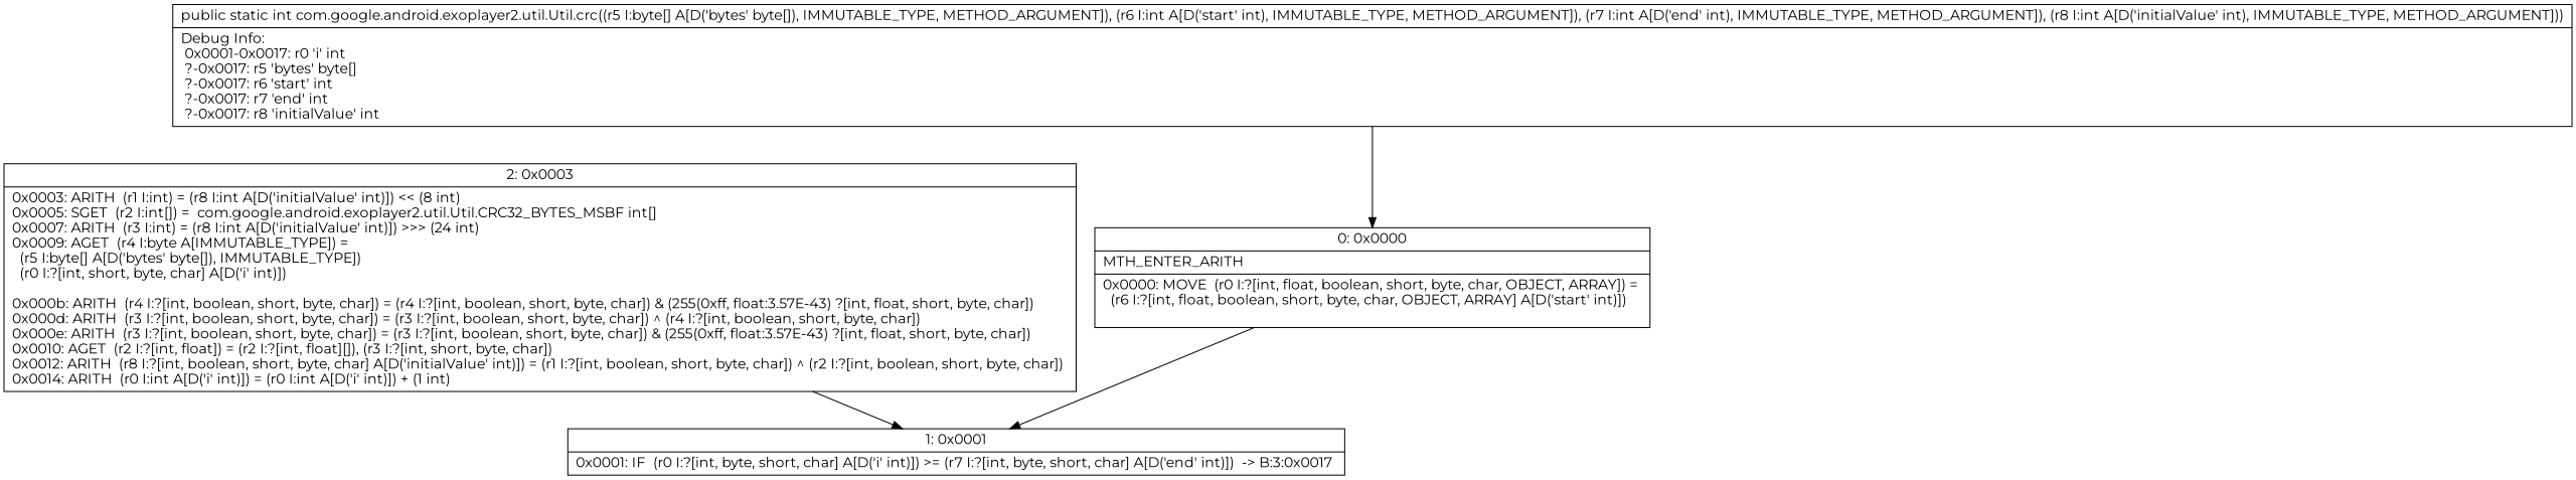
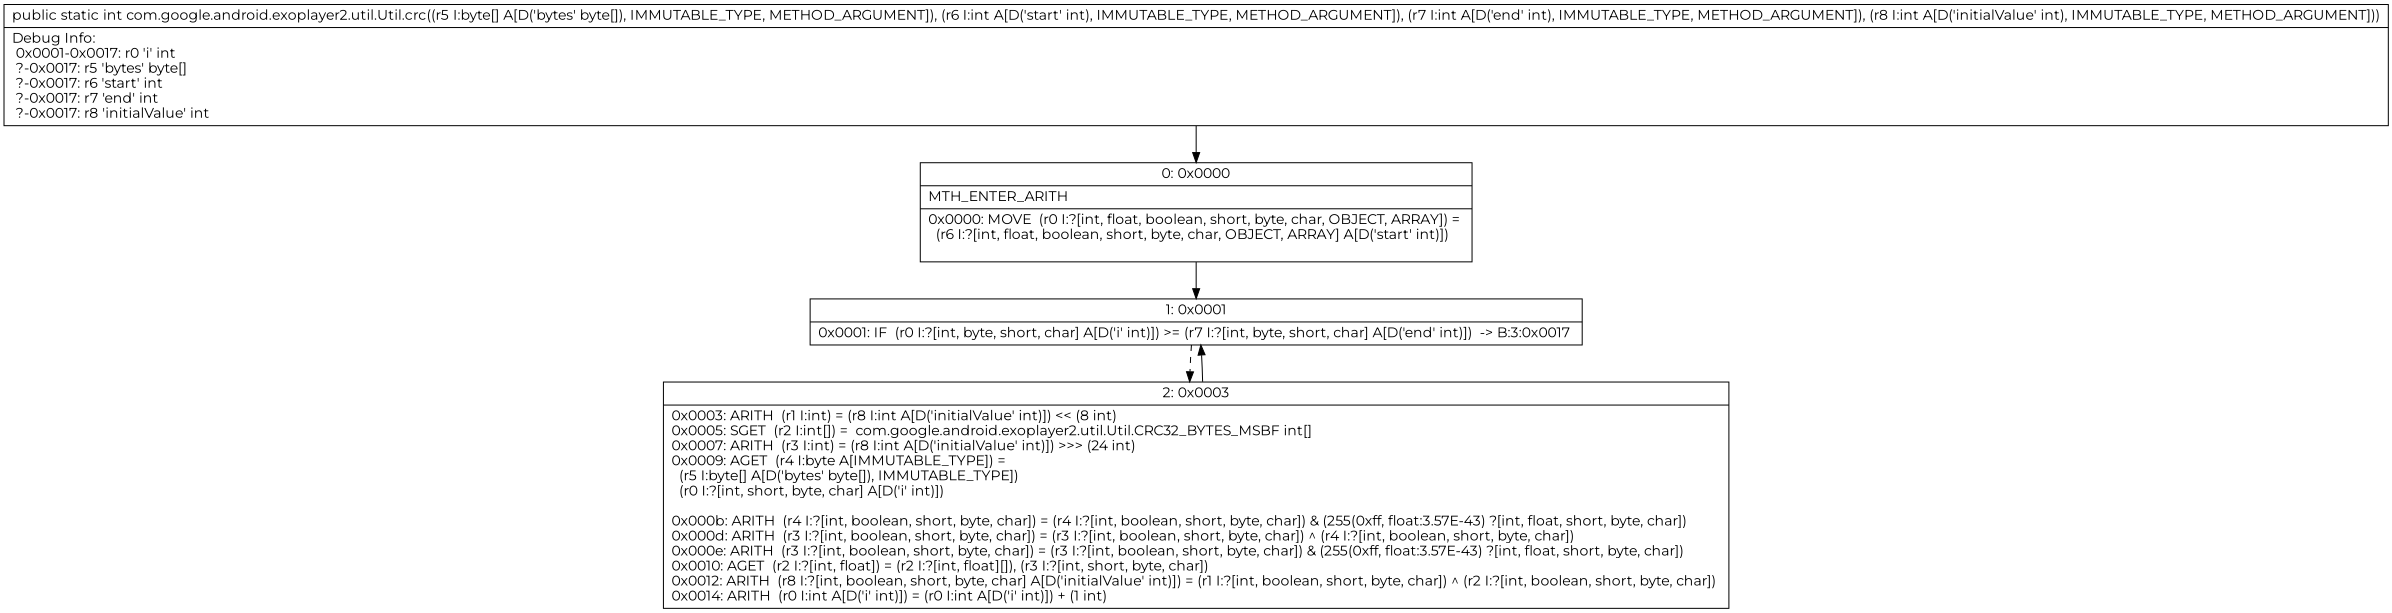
  digraph {
    fontname=Montserrat
    node [fontname=Montserrat shape=record]
    edge [fontname=Montserrat]
    n1 [label="{0\:\ 0x0000|MTH_ENTER_ARITH\l|0x0000: MOVE  (r0 I:?[int, float, boolean, short, byte, char, OBJECT, ARRAY]) = \l  (r6 I:?[int, float, boolean, short, byte, char, OBJECT, ARRAY] A[D('start' int)])\l \l}"]
    n2 [label="{1\:\ 0x0001|0x0001: IF  (r0 I:?[int, byte, short, char] A[D('i' int)]) \>= (r7 I:?[int, byte, short, char] A[D('end' int)])  \-\> B:3:0x0017 \l}"]
    n3 [label="{2\:\ 0x0003|0x0003: ARITH  (r1 I:int) = (r8 I:int A[D('initialValue' int)]) \<\< (8 int) \l0x0005: SGET  (r2 I:int[]) =  com.google.android.exoplayer2.util.Util.CRC32_BYTES_MSBF int[] \l0x0007: ARITH  (r3 I:int) = (r8 I:int A[D('initialValue' int)]) \>\>\> (24 int) \l0x0009: AGET  (r4 I:byte A[IMMUTABLE_TYPE]) = \l  (r5 I:byte[] A[D('bytes' byte[]), IMMUTABLE_TYPE])\l  (r0 I:?[int, short, byte, char] A[D('i' int)])\l \l0x000b: ARITH  (r4 I:?[int, boolean, short, byte, char]) = (r4 I:?[int, boolean, short, byte, char]) & (255(0xff, float:3.57E\-43) ?[int, float, short, byte, char]) \l0x000d: ARITH  (r3 I:?[int, boolean, short, byte, char]) = (r3 I:?[int, boolean, short, byte, char]) ^ (r4 I:?[int, boolean, short, byte, char]) \l0x000e: ARITH  (r3 I:?[int, boolean, short, byte, char]) = (r3 I:?[int, boolean, short, byte, char]) & (255(0xff, float:3.57E\-43) ?[int, float, short, byte, char]) \l0x0010: AGET  (r2 I:?[int, float]) = (r2 I:?[int, float][]), (r3 I:?[int, short, byte, char]) \l0x0012: ARITH  (r8 I:?[int, boolean, short, byte, char] A[D('initialValue' int)]) = (r1 I:?[int, boolean, short, byte, char]) ^ (r2 I:?[int, boolean, short, byte, char]) \l0x0014: ARITH  (r0 I:int A[D('i' int)]) = (r0 I:int A[D('i' int)]) + (1 int) \l}"]
    n4 [label="{public static int com.google.android.exoplayer2.util.Util.crc((r5 I:byte[] A[D('bytes' byte[]), IMMUTABLE_TYPE, METHOD_ARGUMENT]), (r6 I:int A[D('start' int), IMMUTABLE_TYPE, METHOD_ARGUMENT]), (r7 I:int A[D('end' int), IMMUTABLE_TYPE, METHOD_ARGUMENT]), (r8 I:int A[D('initialValue' int), IMMUTABLE_TYPE, METHOD_ARGUMENT]))  | Debug Info:\l  0x0001\-0x0017: r0 'i' int\l  ?\-0x0017: r5 'bytes' byte[]\l  ?\-0x0017: r6 'start' int\l  ?\-0x0017: r7 'end' int\l  ?\-0x0017: r8 'initialValue' int\l}"]
    n1 -> n2
+   n2 -> n3 [style=dashed]
    n3 -> n2
    n4 -> n1
  }
